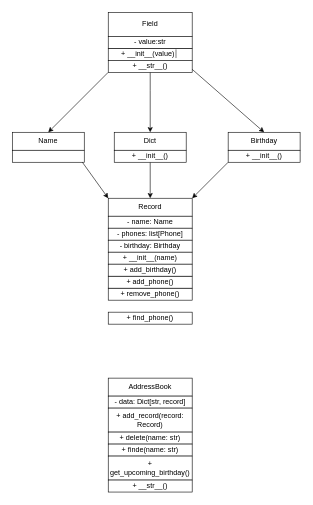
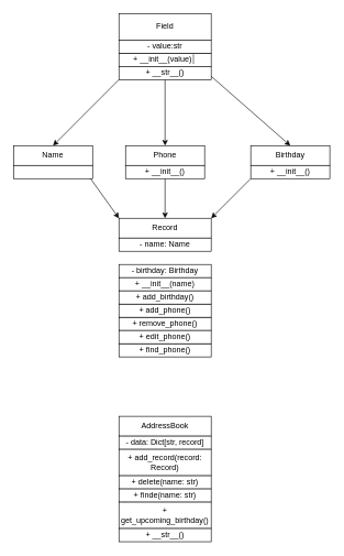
  <mxCell id="0" />
  <mxCell id="1" parent="0" />
  <mxCell id="2" value="Field" style="rounded=0;whiteSpace=wrap;html=1;" parent="1" vertex="1"><mxGeometry x="180" y="20" width="140" height="40" as="geometry" /></mxCell>
  <mxCell id="3" value="+ __init__(value)│" style="rounded=0;whiteSpace=wrap;html=1;" parent="1" vertex="1"><mxGeometry x="180" y="80" width="140" height="20" as="geometry" /></mxCell>
  <mxCell id="4" value="- value:str" style="rounded=0;whiteSpace=wrap;html=1;" parent="1" vertex="1"><mxGeometry x="180" y="60" width="140" height="20" as="geometry" /></mxCell>
  <mxCell id="5" value="" style="edgeStyle=orthogonalEdgeStyle;rounded=0;orthogonalLoop=1;jettySize=auto;html=1;" parent="1" source="6" target="8" edge="1"><mxGeometry relative="1" as="geometry"><Array as="points"><mxPoint x="250" y="150" /><mxPoint x="250" y="150" /></Array></mxGeometry></mxCell>
  <mxCell id="6" value="&lt;div&gt;+ __str__()&lt;/div&gt;" style="rounded=0;whiteSpace=wrap;html=1;" parent="1" vertex="1"><mxGeometry x="180" y="100" width="140" height="20" as="geometry" /></mxCell>
  <mxCell id="7" value="Name" style="rounded=0;whiteSpace=wrap;html=1;" parent="1" vertex="1"><mxGeometry x="20" y="220" width="120" height="30" as="geometry" /></mxCell>
- <mxCell id="8" value="&lt;div&gt;Dict&lt;/div&gt;" style="rounded=0;whiteSpace=wrap;html=1;" parent="1" vertex="1"><mxGeometry x="190" y="220" width="120" height="30" as="geometry" /></mxCell>
+ <mxCell id="8" value="&lt;div&gt;Phone&lt;/div&gt;" style="rounded=0;whiteSpace=wrap;html=1;" parent="1" vertex="1"><mxGeometry x="190" y="220" width="120" height="30" as="geometry" /></mxCell>
  <mxCell id="9" value="Birthday" style="rounded=0;whiteSpace=wrap;html=1;" parent="1" vertex="1"><mxGeometry x="380" y="220" width="120" height="30" as="geometry" /></mxCell>
  <mxCell id="10" value="" style="endArrow=classic;html=1;rounded=0;entryX=0.5;entryY=0;entryDx=0;entryDy=0;exitX=1;exitY=0.75;exitDx=0;exitDy=0;" parent="1" source="6" target="9" edge="1"><mxGeometry width="50" height="50" relative="1" as="geometry"><mxPoint x="300" y="130" as="sourcePoint" /><mxPoint x="300" y="200" as="targetPoint" /></mxGeometry></mxCell>
  <mxCell id="11" value="" style="endArrow=classic;html=1;rounded=0;exitX=0;exitY=1;exitDx=0;exitDy=0;entryX=0.5;entryY=0;entryDx=0;entryDy=0;" parent="1" source="6" target="7" edge="1"><mxGeometry width="50" height="50" relative="1" as="geometry"><mxPoint x="250" y="330" as="sourcePoint" /><mxPoint x="250" y="400" as="targetPoint" /></mxGeometry></mxCell>
  <mxCell id="12" value="" style="edgeStyle=orthogonalEdgeStyle;rounded=0;orthogonalLoop=1;jettySize=auto;html=1;" parent="1" source="13" target="15" edge="1"><mxGeometry relative="1" as="geometry"><Array as="points"><mxPoint x="250" y="320" /><mxPoint x="250" y="320" /></Array></mxGeometry></mxCell>
  <mxCell id="13" value="+ __init__()" style="rounded=0;whiteSpace=wrap;html=1;" parent="1" vertex="1"><mxGeometry x="190" y="250" width="120" height="20" as="geometry" /></mxCell>
  <mxCell id="14" value="+ __init__()" style="rounded=0;whiteSpace=wrap;html=1;" parent="1" vertex="1"><mxGeometry x="380" y="250" width="120" height="20" as="geometry" /></mxCell>
  <mxCell id="15" value="Record" style="rounded=0;whiteSpace=wrap;html=1;" parent="1" vertex="1"><mxGeometry x="180" y="330" width="140" height="30" as="geometry" /></mxCell>
  <mxCell id="16" value="" style="endArrow=classic;html=1;rounded=0;exitX=0.95;exitY=0.8;exitDx=0;exitDy=0;entryX=0;entryY=0;entryDx=0;entryDy=0;exitPerimeter=0;" parent="1" source="34" target="15" edge="1"><mxGeometry width="50" height="50" relative="1" as="geometry"><mxPoint x="250" y="330" as="sourcePoint" /><mxPoint x="250" y="460" as="targetPoint" /></mxGeometry></mxCell>
  <mxCell id="17" value="" style="endArrow=classic;html=1;rounded=0;exitX=0;exitY=1;exitDx=0;exitDy=0;entryX=1;entryY=0;entryDx=0;entryDy=0;" parent="1" source="14" target="15" edge="1"><mxGeometry width="50" height="50" relative="1" as="geometry"><mxPoint x="250" y="330" as="sourcePoint" /><mxPoint x="230" y="400" as="targetPoint" /></mxGeometry></mxCell>
  <mxCell id="18" value="- name: Name" style="rounded=0;whiteSpace=wrap;html=1;" parent="1" vertex="1"><mxGeometry x="180" y="360" width="140" height="20" as="geometry" /></mxCell>
- <mxCell id="19" value="- phones: list[Phone]" style="rounded=0;whiteSpace=wrap;html=1;" parent="1" vertex="1"><mxGeometry x="180" y="380" width="140" height="20" as="geometry" /></mxCell>
  <mxCell id="20" value="- birthday: Birthday" style="rounded=0;whiteSpace=wrap;html=1;" parent="1" vertex="1"><mxGeometry x="180" y="400" width="140" height="20" as="geometry" /></mxCell>
  <mxCell id="21" value="+ __init__(name)" style="rounded=0;whiteSpace=wrap;html=1;" parent="1" vertex="1"><mxGeometry x="180" y="420" width="140" height="20" as="geometry" /></mxCell>
  <mxCell id="22" value="+ remove_phone()" style="rounded=0;whiteSpace=wrap;html=1;" parent="1" vertex="1"><mxGeometry x="180" y="480" width="140" height="20" as="geometry" /></mxCell>
  <mxCell id="23" value="+ find_phone()" style="rounded=0;whiteSpace=wrap;html=1;" parent="1" vertex="1"><mxGeometry x="180" y="520" width="140" height="20" as="geometry" /></mxCell>
  <mxCell id="24" value="+ add_phone()" style="rounded=0;whiteSpace=wrap;html=1;" parent="1" vertex="1"><mxGeometry x="180" y="460" width="140" height="20" as="geometry" /></mxCell>
+ <mxCell id="25" value="+ edit_phone()" style="rounded=0;whiteSpace=wrap;html=1;" parent="1" vertex="1"><mxGeometry x="180" y="500" width="140" height="20" as="geometry" /></mxCell>
  <mxCell id="26" value="+ add_birthday()" style="rounded=0;whiteSpace=wrap;html=1;" parent="1" vertex="1"><mxGeometry x="180" y="440" width="140" height="20" as="geometry" /></mxCell>
  <mxCell id="27" value="AddressBook" style="rounded=0;whiteSpace=wrap;html=1;" parent="1" vertex="1"><mxGeometry x="180" y="630" width="140" height="30" as="geometry" /></mxCell>
  <mxCell id="28" value="- data: Dict[str, record]" style="rounded=0;whiteSpace=wrap;html=1;" parent="1" vertex="1"><mxGeometry x="180" y="660" width="140" height="20" as="geometry" /></mxCell>
  <mxCell id="29" value="+ add_record(record: Record)" style="rounded=0;whiteSpace=wrap;html=1;" parent="1" vertex="1"><mxGeometry x="180" y="680" width="140" height="40" as="geometry" /></mxCell>
  <mxCell id="30" value="+ delete(name: str)" style="rounded=0;whiteSpace=wrap;html=1;" parent="1" vertex="1"><mxGeometry x="180" y="720" width="140" height="20" as="geometry" /></mxCell>
  <mxCell id="31" value="+ finde(name: str)" style="rounded=0;whiteSpace=wrap;html=1;" parent="1" vertex="1"><mxGeometry x="180" y="740" width="140" height="20" as="geometry" /></mxCell>
  <mxCell id="32" value="+ get_upcoming_birthday()" style="rounded=0;whiteSpace=wrap;html=1;" parent="1" vertex="1"><mxGeometry x="180" y="760" width="140" height="40" as="geometry" /></mxCell>
  <mxCell id="33" value="+ __str__()" style="rounded=0;whiteSpace=wrap;html=1;" parent="1" vertex="1"><mxGeometry x="180" y="800" width="140" height="20" as="geometry" /></mxCell>
  <mxCell id="34" value="" style="rounded=0;whiteSpace=wrap;html=1;" vertex="1" parent="1"><mxGeometry x="20" y="250" width="120" height="20" as="geometry" /></mxCell>
